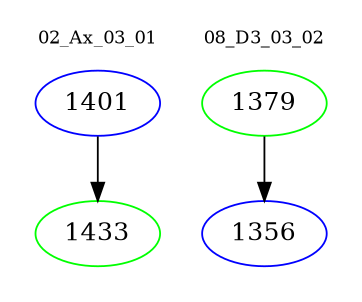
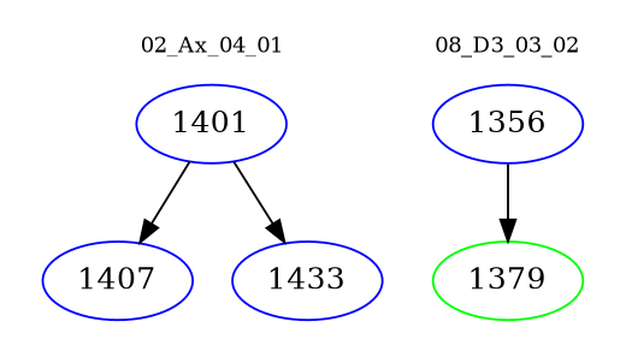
  digraph {
    node [color=blue]
    edge [color=black]
    n1 [label=1401]
-   n3 [color=green label=1433]
+   n2 [label=1407]
+   n3 [label=1433]
    n4 [label=1356]
    n5 [color=green label=1379]
    subgraph cluster_1 {
      color=white
      fontsize=10
-     label="02_Ax_03_01"
+     label="02_Ax_04_01"
      n1
+     n2
      n3
    }
    subgraph cluster_2 {
      color=white
      fontsize=10
      label="08_D3_03_02"
      n4
      n5
    }
+   n1 -> n2
    n1 -> n3
-   n5 -> n4
+   n4 -> n5
  }
